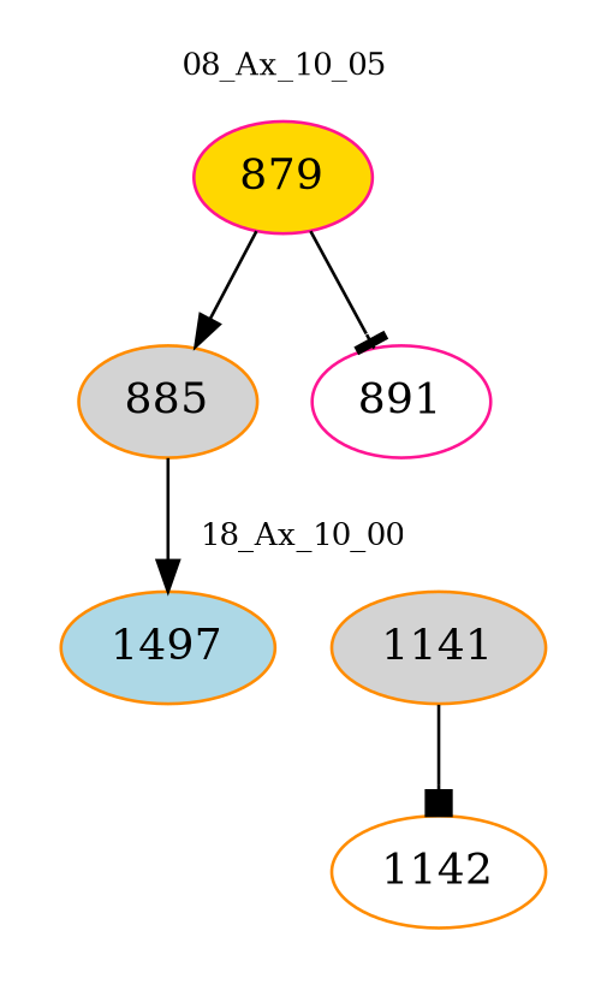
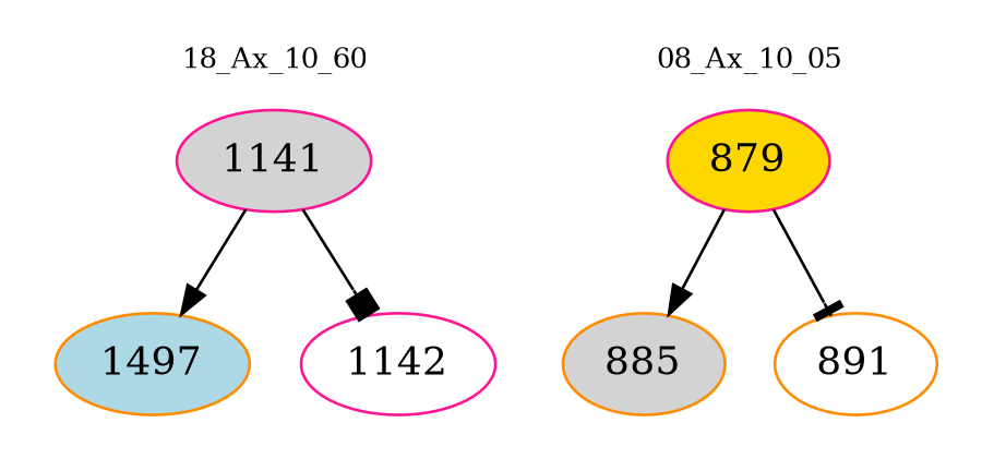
  digraph {
    node [color=deeppink fillcolor=lightgrey style=filled]
    edge [arrowhead=normal color=black]
-   n1 [color=darkorange label=1141]
+   n1 [label=1141]
    n2 [color=darkorange fillcolor=lightblue label=1497]
-   n3 [color=darkorange fillcolor=white label=1142]
+   n3 [fillcolor=white label=1142]
    n4 [fillcolor=gold label=879]
    n5 [color=darkorange label=885]
-   n6 [fillcolor=white label=891]
+   n6 [color=darkorange fillcolor=white label=891]
    subgraph cluster_1 {
      color=white
      fontsize=10
-     label="18_Ax_10_00"
+     label="18_Ax_10_60"
      n1
      n2
      n3
    }
    subgraph cluster_2 {
      color=white
      fontsize=10
      label="08_Ax_10_05"
      n4
      n5
      n6
    }
-   n5 -> n2
+   n1 -> n2
    n1 -> n3 [arrowhead=box]
    n4 -> n5
    n4 -> n6 [arrowhead=tee]
  }
